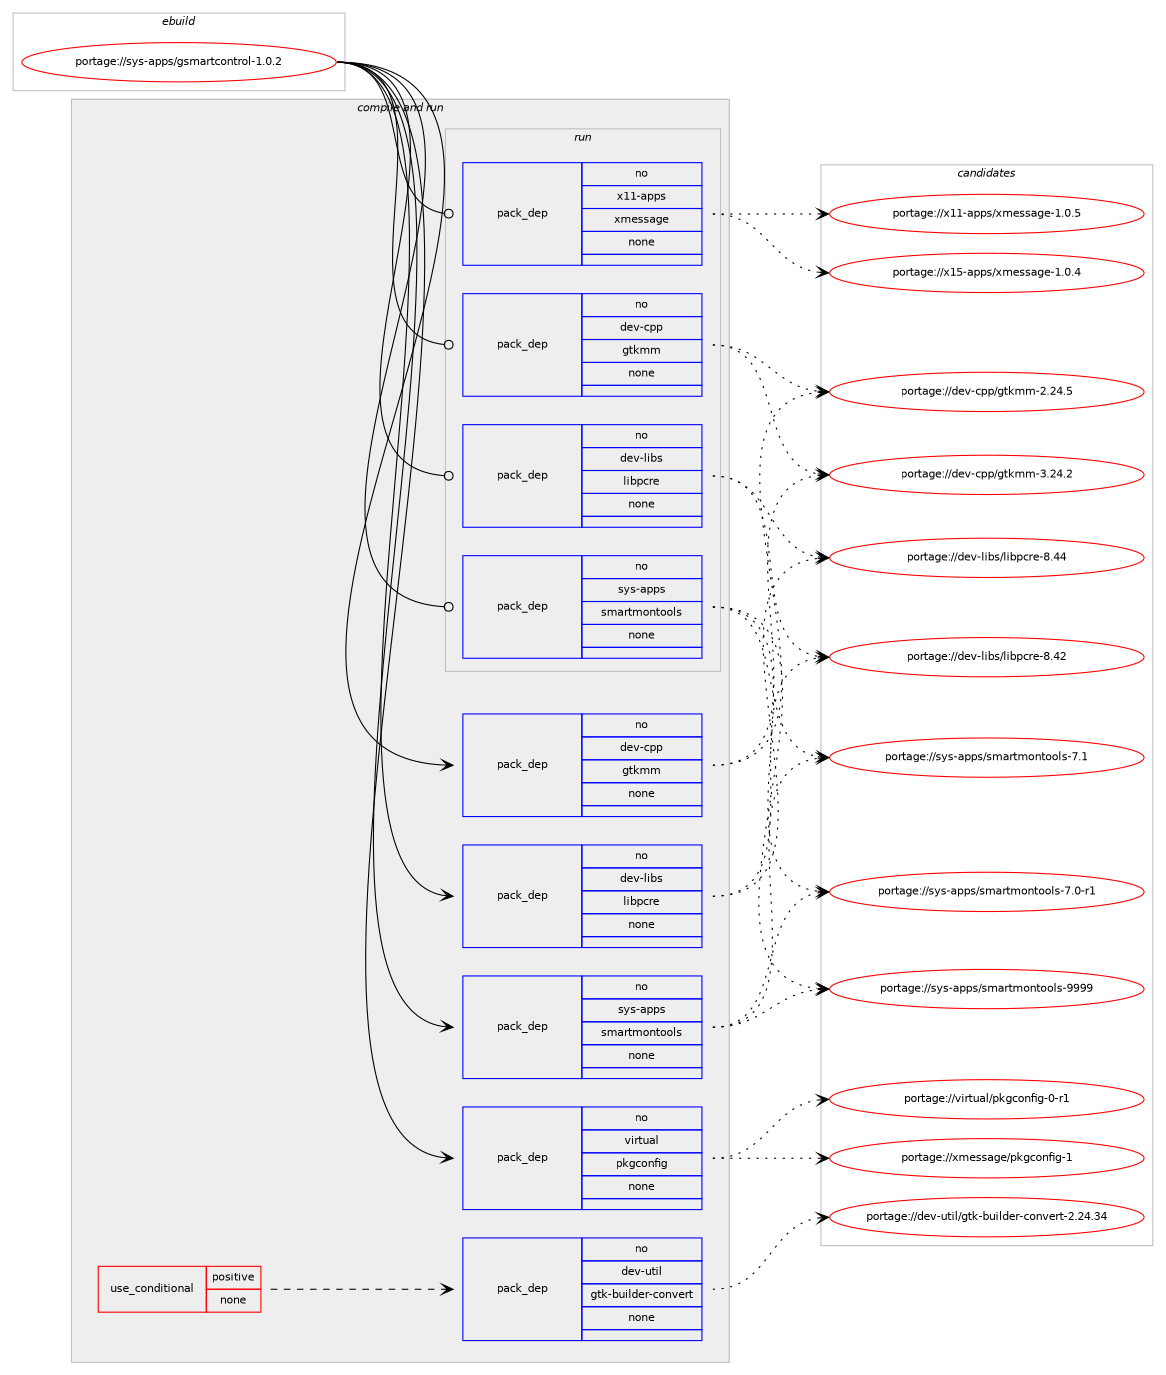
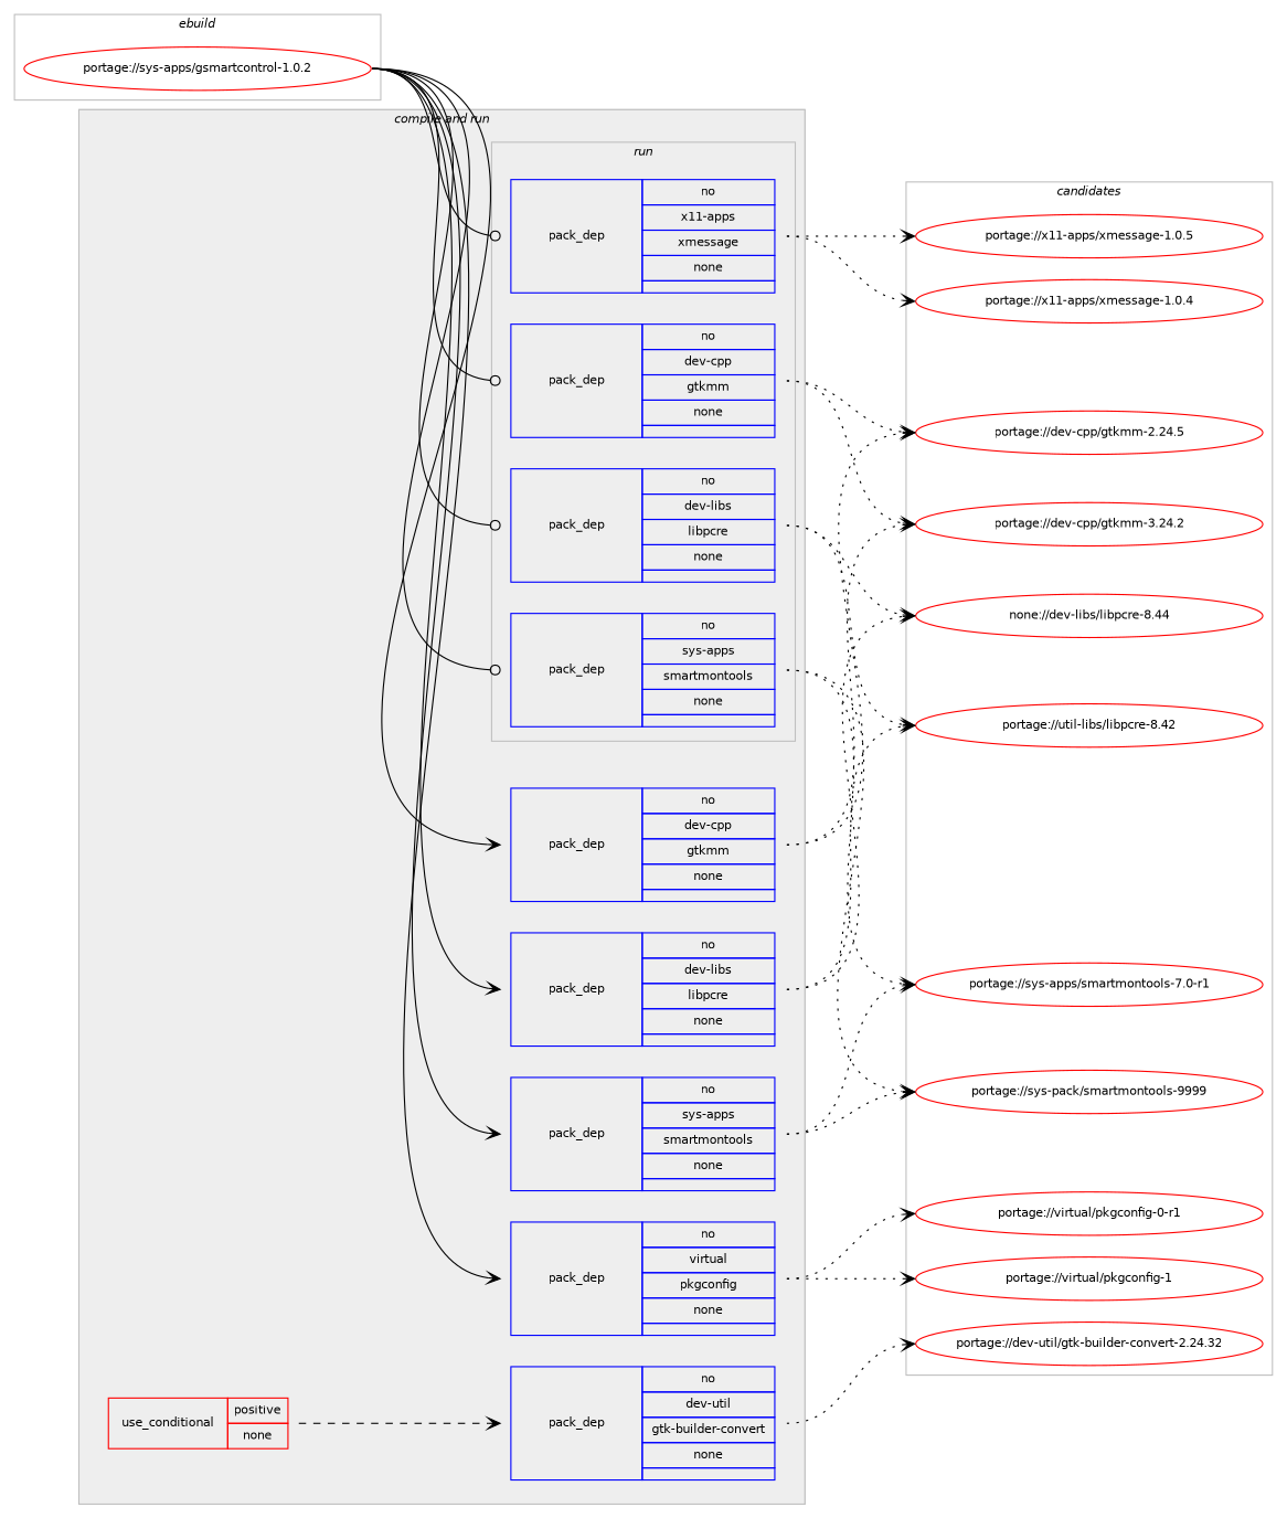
  digraph {
    compound=true
    concentrate=true
    fontname=Helvetica
    fontsize=10
    newrank=true
    rankdir=LR
    ranksep=1.5
    node [color=red fontname=Helvetica fontsize=10]
    edge [arrowhead=vee headport=w style=dotted tailport=e weight=100]
    n1 [label="portage://sys-apps/gsmartcontrol-1.0.2" width=4]
    n2 [color=blue label=<<TABLE BORDER="0" CELLBORDER="1" CELLSPACING="0" CELLPADDING="4" WIDTH="220"><TR><TD ROWSPAN="6" CELLPADDING="30">pack_dep</TD></TR><TR><TD WIDTH="110">no</TD></TR><TR><TD>dev-util</TD></TR><TR><TD>gtk-builder-convert</TD></TR><TR><TD>none</TD></TR><TR><TD></TD></TR></TABLE>> shape=none]
    n3 [label=<<TABLE BORDER="0" CELLBORDER="1" CELLSPACING="0" CELLPADDING="4"><TR><TD ROWSPAN="3" CELLPADDING="10">use_conditional</TD></TR><TR><TD>positive</TD></TR><TR><TD>none</TD></TR></TABLE>> shape=none]
    n4 [color=blue label=<<TABLE BORDER="0" CELLBORDER="1" CELLSPACING="0" CELLPADDING="4" WIDTH="220"><TR><TD ROWSPAN="6" CELLPADDING="30">pack_dep</TD></TR><TR><TD WIDTH="110">no</TD></TR><TR><TD>dev-cpp</TD></TR><TR><TD>gtkmm</TD></TR><TR><TD>none</TD></TR><TR><TD></TD></TR></TABLE>> shape=none]
    n5 [color=blue label=<<TABLE BORDER="0" CELLBORDER="1" CELLSPACING="0" CELLPADDING="4" WIDTH="220"><TR><TD ROWSPAN="6" CELLPADDING="30">pack_dep</TD></TR><TR><TD WIDTH="110">no</TD></TR><TR><TD>dev-libs</TD></TR><TR><TD>libpcre</TD></TR><TR><TD>none</TD></TR><TR><TD></TD></TR></TABLE>> shape=none]
    n6 [color=blue label=<<TABLE BORDER="0" CELLBORDER="1" CELLSPACING="0" CELLPADDING="4" WIDTH="220"><TR><TD ROWSPAN="6" CELLPADDING="30">pack_dep</TD></TR><TR><TD WIDTH="110">no</TD></TR><TR><TD>sys-apps</TD></TR><TR><TD>smartmontools</TD></TR><TR><TD>none</TD></TR><TR><TD></TD></TR></TABLE>> shape=none]
    n7 [color=blue label=<<TABLE BORDER="0" CELLBORDER="1" CELLSPACING="0" CELLPADDING="4" WIDTH="220"><TR><TD ROWSPAN="6" CELLPADDING="30">pack_dep</TD></TR><TR><TD WIDTH="110">no</TD></TR><TR><TD>virtual</TD></TR><TR><TD>pkgconfig</TD></TR><TR><TD>none</TD></TR><TR><TD></TD></TR></TABLE>> shape=none]
    n8 [color=blue label=<<TABLE BORDER="0" CELLBORDER="1" CELLSPACING="0" CELLPADDING="4" WIDTH="220"><TR><TD ROWSPAN="6" CELLPADDING="30">pack_dep</TD></TR><TR><TD WIDTH="110">no</TD></TR><TR><TD>dev-cpp</TD></TR><TR><TD>gtkmm</TD></TR><TR><TD>none</TD></TR><TR><TD></TD></TR></TABLE>> shape=none]
    n9 [color=blue label=<<TABLE BORDER="0" CELLBORDER="1" CELLSPACING="0" CELLPADDING="4" WIDTH="220"><TR><TD ROWSPAN="6" CELLPADDING="30">pack_dep</TD></TR><TR><TD WIDTH="110">no</TD></TR><TR><TD>dev-libs</TD></TR><TR><TD>libpcre</TD></TR><TR><TD>none</TD></TR><TR><TD></TD></TR></TABLE>> shape=none]
    n10 [color=blue label=<<TABLE BORDER="0" CELLBORDER="1" CELLSPACING="0" CELLPADDING="4" WIDTH="220"><TR><TD ROWSPAN="6" CELLPADDING="30">pack_dep</TD></TR><TR><TD WIDTH="110">no</TD></TR><TR><TD>sys-apps</TD></TR><TR><TD>smartmontools</TD></TR><TR><TD>none</TD></TR><TR><TD></TD></TR></TABLE>> shape=none]
    n11 [color=blue label=<<TABLE BORDER="0" CELLBORDER="1" CELLSPACING="0" CELLPADDING="4" WIDTH="220"><TR><TD ROWSPAN="6" CELLPADDING="30">pack_dep</TD></TR><TR><TD WIDTH="110">no</TD></TR><TR><TD>x11-apps</TD></TR><TR><TD>xmessage</TD></TR><TR><TD>none</TD></TR><TR><TD></TD></TR></TABLE>> shape=none]
-   n12 [label="portage://dev-util/gtk-builder-convert-2.24.34" width=4]
+   n12 [label="portage://dev-util/gtk-builder-convert-2.24.32" width=4]
    n13 [label="portage://dev-cpp/gtkmm-3.24.2" width=4]
    n14 [label="portage://dev-cpp/gtkmm-2.24.5" width=4]
-   n15 [label="portage://dev-libs/libpcre-8.44" width=4]
-   n16 [label="portage://dev-libs/libpcre-8.42" width=4]
-   n17 [label="portage://sys-apps/smartmontools-9999" width=4]
-   n18 [label="portage://sys-apps/smartmontools-7.1" width=4]
+   n15 [label="none://dev-libs/libpcre-8.44" width=4]
+   n16 [label="portage://util-libs/libpcre-8.42" width=4]
+   n17 [label="portage://sys-pack/smartmontools-9999" width=4]
    n19 [label="portage://sys-apps/smartmontools-7.0-r1" width=4]
-   n20 [label="portage://xmessage/pkgconfig-1" width=4]
+   n20 [label="portage://virtual/pkgconfig-1" width=4]
    n21 [label="portage://virtual/pkgconfig-0-r1" width=4]
    n22 [label="portage://x11-apps/xmessage-1.0.5" width=4]
-   n23 [label="portage://x15-apps/xmessage-1.0.4" width=4]
+   n23 [label="portage://x11-apps/xmessage-1.0.4" width=4]
    subgraph cluster_1 {
      color=gray
      label=<<i>ebuild</i>>
      rank=same
      n1
    }
    subgraph cluster_2 {
      color=gray
      label=<<i>dependencies</i>>
      subgraph cluster_3 {
        color=gray
        fillcolor="#eeeeee"
        label=<<i>compile</i>>
        style=filled
        subgraph sub_4 {
          color=gray
          fillcolor="#eeeeee"
          label=<<i>compile</i>>
          style=filled
          n3
          subgraph sub_5 {
            color=gray
            fillcolor="#eeeeee"
            label=<<i>compile</i>>
            style=filled
            n2
          }
        }
        subgraph sub_6 {
          color=gray
          fillcolor="#eeeeee"
          label=<<i>compile</i>>
          style=filled
          n4
        }
        subgraph sub_7 {
          color=gray
          fillcolor="#eeeeee"
          label=<<i>compile</i>>
          style=filled
          n5
        }
        subgraph sub_8 {
          color=gray
          fillcolor="#eeeeee"
          label=<<i>compile</i>>
          style=filled
          n6
        }
        subgraph sub_9 {
          color=gray
          fillcolor="#eeeeee"
          label=<<i>compile</i>>
          style=filled
          n7
        }
      }
      subgraph cluster_10 {
        color=gray
        fillcolor="#eeeeee"
        label=<<i>compile and run</i>>
        style=filled
      }
      subgraph cluster_11 {
        color=gray
        fillcolor="#eeeeee"
        label=<<i>run</i>>
        style=filled
        subgraph sub_12 {
          color=gray
          fillcolor="#eeeeee"
          label=<<i>run</i>>
          style=filled
          n8
        }
        subgraph sub_13 {
          color=gray
          fillcolor="#eeeeee"
          label=<<i>run</i>>
          style=filled
          n9
        }
        subgraph sub_14 {
          color=gray
          fillcolor="#eeeeee"
          label=<<i>run</i>>
          style=filled
          n10
        }
        subgraph sub_15 {
          color=gray
          fillcolor="#eeeeee"
          label=<<i>run</i>>
          style=filled
          n11
        }
      }
    }
    subgraph cluster_16 {
      color=gray
      label=<<i>candidates</i>>
      rank=same
      subgraph sub_17 {
        color=black
        label=<<i>candidates</i>>
        nodesep=1
        rank=same
        n12
      }
      subgraph sub_18 {
        color=black
        label=<<i>candidates</i>>
        nodesep=1
        rank=same
        n13
        n14
      }
      subgraph sub_19 {
        color=black
        label=<<i>candidates</i>>
        nodesep=1
        rank=same
        n15
        n16
      }
      subgraph sub_20 {
        color=black
        label=<<i>candidates</i>>
        nodesep=1
        rank=same
        n17
-       n18
        n19
      }
      subgraph sub_21 {
        color=black
        label=<<i>candidates</i>>
        nodesep=1
        rank=same
        n20
        n21
      }
      subgraph sub_22 {
        color=black
        label=<<i>candidates</i>>
        nodesep=1
        rank=same
        n13
        n14
      }
      subgraph sub_23 {
        color=black
        label=<<i>candidates</i>>
        nodesep=1
        rank=same
        n15
        n16
      }
      subgraph sub_24 {
        color=black
        label=<<i>candidates</i>>
        nodesep=1
        rank=same
        n17
-       n18
        n19
      }
      subgraph sub_25 {
        color=black
        label=<<i>candidates</i>>
        nodesep=1
        rank=same
        n22
        n23
      }
    }
    n1 -> n4 [style=solid weight=20]
    n1 -> n5 [style=solid weight=20]
    n1 -> n6 [style=solid weight=20]
    n1 -> n7 [style=solid weight=20]
    n1 -> n8 [arrowhead=odot style=solid weight=20]
    n1 -> n9 [arrowhead=odot style=solid weight=20]
    n1 -> n10 [arrowhead=odot style=solid weight=20]
    n1 -> n11 [arrowhead=odot style=solid weight=20]
    n2 -> n12
    n3 -> n2 [style=dashed weight=20]
    n4 -> n13
    n4 -> n14
    n5 -> n15
    n5 -> n16
    n6 -> n17
-   n6 -> n18
    n6 -> n19
    n7 -> n20
    n7 -> n21
    n8 -> n13
    n8 -> n14
    n9 -> n15
    n9 -> n16
    n10 -> n17
-   n10 -> n18
    n10 -> n19
    n11 -> n22
    n11 -> n23
  }
